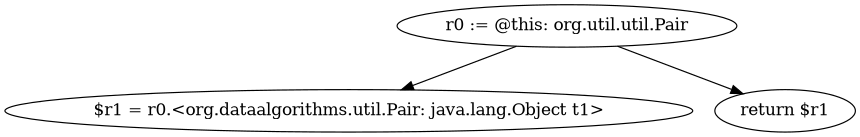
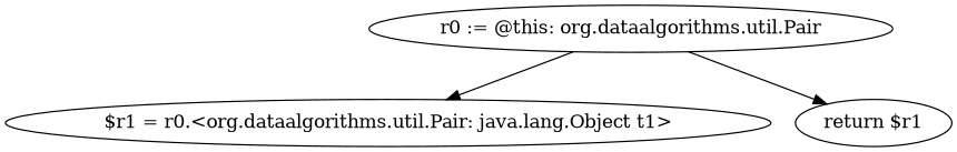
  digraph {
-   "r0 := @this: org.dataalgorithms.util.Pair" [label="r0 := @this: org.util.util.Pair"]
+   "r0 := @this: org.dataalgorithms.util.Pair"
    "$r1 = r0.<org.dataalgorithms.util.Pair: java.lang.Object t1>"
    "return $r1"
    "r0 := @this: org.dataalgorithms.util.Pair" -> "$r1 = r0.<org.dataalgorithms.util.Pair: java.lang.Object t1>"
    "r0 := @this: org.dataalgorithms.util.Pair" -> "return $r1"
  }
